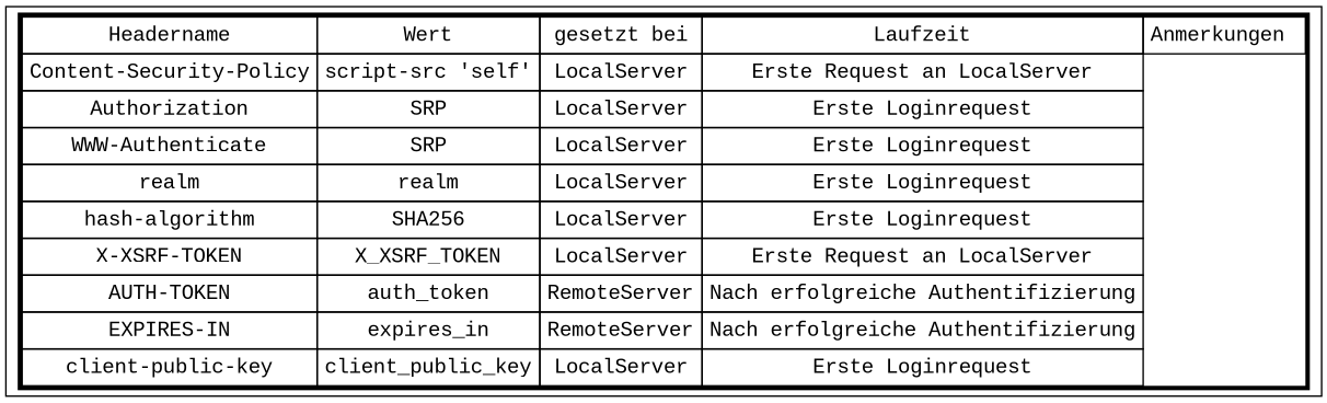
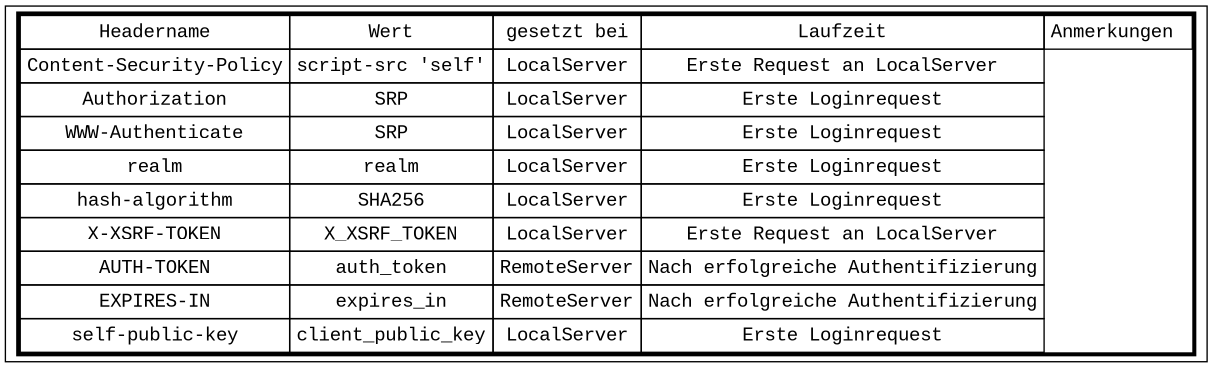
  digraph {
    fontname="Liberation Mono"
-   n1 [height=2 label=<      <table border="3" cellspacing="0" cellborder="1" cellpadding="4">          <tr>          <td>Headername</td>          <td>Wert</td>           <td>gesetzt bei</td>           <td>Laufzeit</td>           <td>Anmerkungen </td>          </tr>          <tr>          <td>Content-Security-Policy</td>          <td>script-src 'self'</td>           <td>LocalServer</td>           <td>Erste Request an LocalServer</td>          </tr>          <tr>          <td>Authorization</td>          <td>SRP</td>           <td>LocalServer</td>           <td>Erste Loginrequest</td>          </tr>          <tr>          <td>WWW-Authenticate</td>          <td>SRP</td>           <td>LocalServer</td>           <td>Erste Loginrequest</td>          </tr>          <tr>          <td>realm</td>          <td>realm</td>           <td>LocalServer</td>           <td>Erste Loginrequest</td>          </tr>          <tr>          <td>hash-algorithm</td>          <td>SHA256</td>           <td>LocalServer</td>           <td>Erste Loginrequest</td>          </tr>          <tr>          <td>X-XSRF-TOKEN</td>          <td>X_XSRF_TOKEN</td>           <td>LocalServer</td>           <td>Erste Request an LocalServer</td>          </tr>          <tr>          <td>AUTH-TOKEN</td>          <td>auth_token</td>           <td>RemoteServer</td>           <td>Nach erfolgreiche Authentifizierung</td>          </tr>          <tr>          <td>EXPIRES-IN</td>          <td>expires_in</td>           <td>RemoteServer</td>           <td>Nach erfolgreiche Authentifizierung</td>          </tr>          <tr>          <td>client-public-key</td>          <td>client_public_key</td>           <td>LocalServer</td>           <td>Erste Loginrequest</td>          </tr>      </table>> shape=record fontname="Liberation Mono"]
+   n1 [height=2 label=<      <table border="3" cellspacing="0" cellborder="1" cellpadding="4">          <tr>          <td>Headername</td>          <td>Wert</td>           <td>gesetzt bei</td>           <td>Laufzeit</td>           <td>Anmerkungen </td>          </tr>          <tr>          <td>Content-Security-Policy</td>          <td>script-src 'self'</td>           <td>LocalServer</td>           <td>Erste Request an LocalServer</td>          </tr>          <tr>          <td>Authorization</td>          <td>SRP</td>           <td>LocalServer</td>           <td>Erste Loginrequest</td>          </tr>          <tr>          <td>WWW-Authenticate</td>          <td>SRP</td>           <td>LocalServer</td>           <td>Erste Loginrequest</td>          </tr>          <tr>          <td>realm</td>          <td>realm</td>           <td>LocalServer</td>           <td>Erste Loginrequest</td>          </tr>          <tr>          <td>hash-algorithm</td>          <td>SHA256</td>           <td>LocalServer</td>           <td>Erste Loginrequest</td>          </tr>          <tr>          <td>X-XSRF-TOKEN</td>          <td>X_XSRF_TOKEN</td>           <td>LocalServer</td>           <td>Erste Request an LocalServer</td>          </tr>          <tr>          <td>AUTH-TOKEN</td>          <td>auth_token</td>           <td>RemoteServer</td>           <td>Nach erfolgreiche Authentifizierung</td>          </tr>          <tr>          <td>EXPIRES-IN</td>          <td>expires_in</td>           <td>RemoteServer</td>           <td>Nach erfolgreiche Authentifizierung</td>          </tr>          <tr>          <td>self-public-key</td>          <td>client_public_key</td>           <td>LocalServer</td>           <td>Erste Loginrequest</td>          </tr>      </table>> shape=record fontname="Liberation Mono"]
  }
